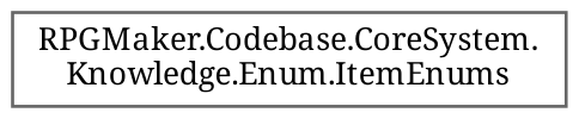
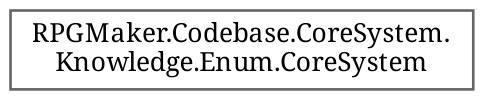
  digraph {
    rankdir=TB
    fontname="Noto Serif"
-   n1 [color=gray40 fillcolor=white fontname="Noto Serif" fontsize=10 height=0.2 label="RPGMaker.Codebase.CoreSystem.\lKnowledge.Enum.ItemEnums" shape=box style=filled width=0.4]
+   n1 [color=gray40 fillcolor=white fontname="Noto Serif" fontsize=10 height=0.2 label="RPGMaker.Codebase.CoreSystem.\lKnowledge.Enum.CoreSystem" shape=box style=filled width=0.4]
  }
